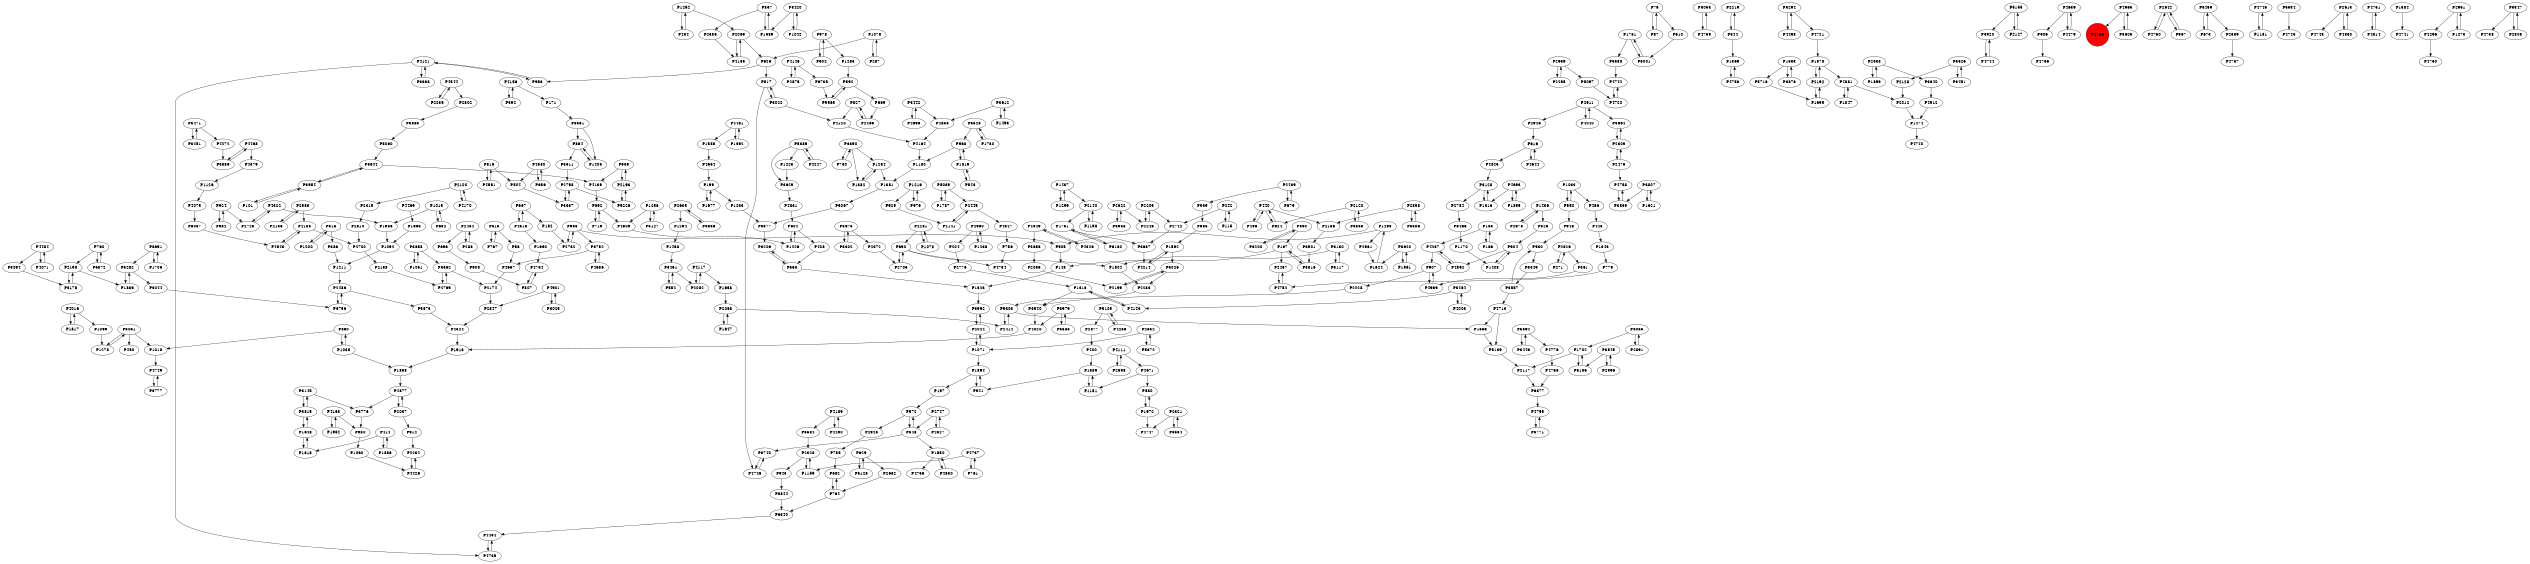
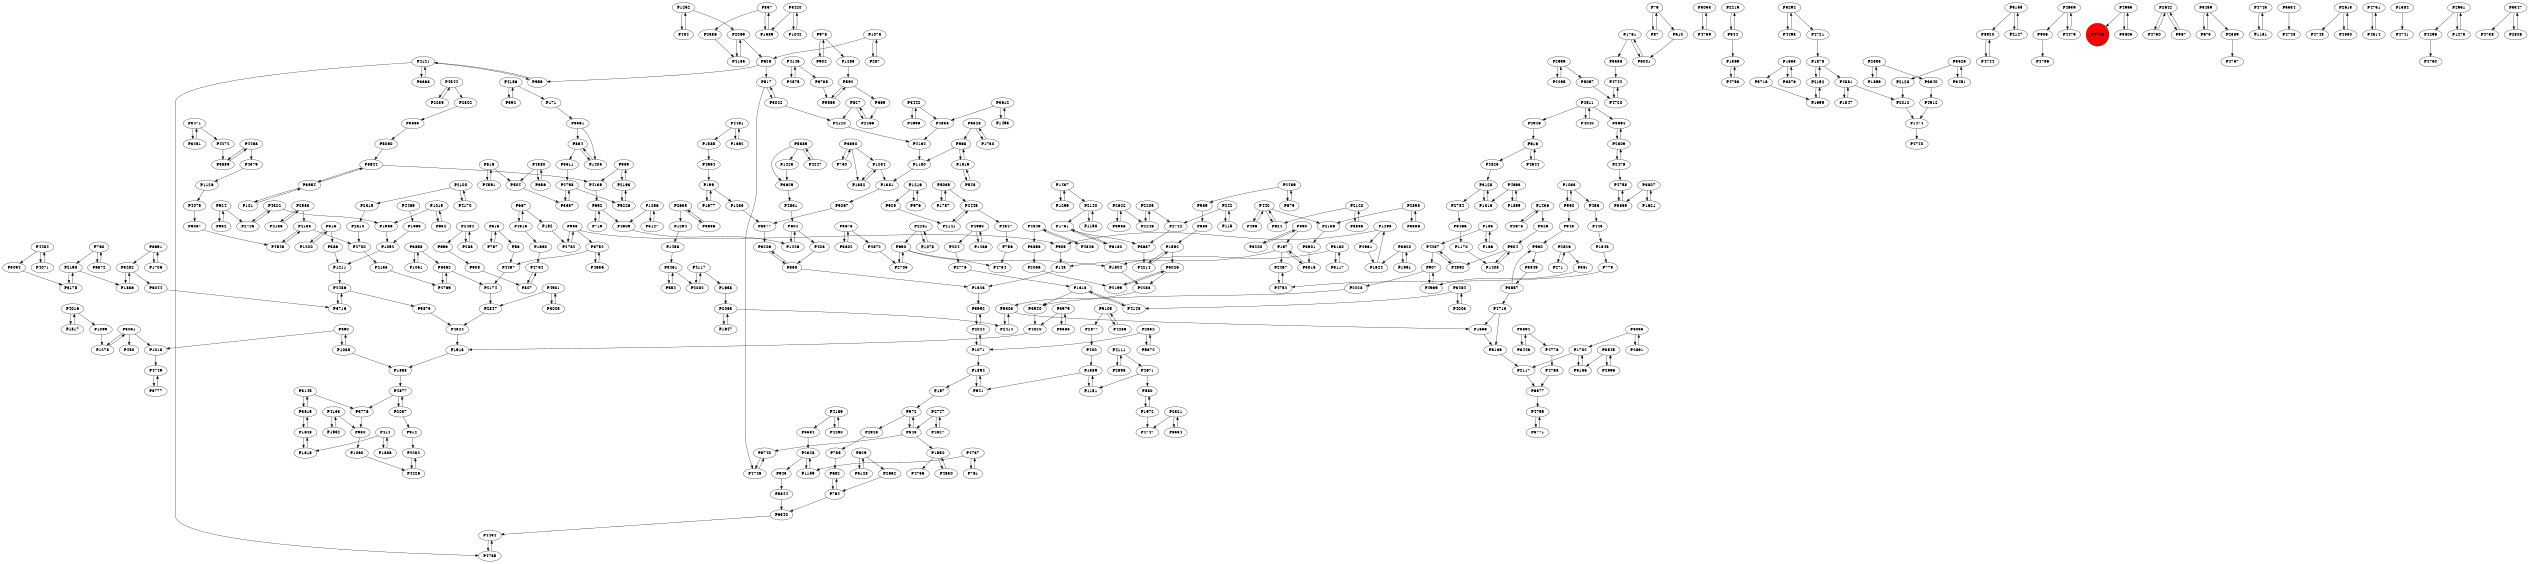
  digraph {
    P3031
    P1278
    P1018
    P450
    P4749
    P5873
    P4524
    P1913
    P1838
    P1211
    P2486
-   P3756
+   P3756 [label=P3716]
    P4133
    P1932
    P980
    P1060
    P3588
    P4742
    P4720
    P517
    P4746
    P3022
    P3740
    P4120
    P807
    P4754
    P2928
    P785
    P682
    P764
    P3053
    P4759
    P1256
    P5127
    P4609
    P1226
    P4877
    P2037
    P3776
    P912
    P2232
    P2328
    P1159
    P943
    P5844
    P2219
    P544
    P1369
    P4753
    P3294
    P4498
    P4721
    P1878
    P667
    P182
    P4313
    P2732
    P1690
    P933
    P816
    P4591
    P504
    P3337
    P760
    P2198
    P6372
    P3175
    P1836
    P3282
    P368
    P1323
    P3206
    P3992
    P2024
    P5303
    P1556
    P2414
    P5139
    P2117
    P2802
    P3883
    P5060
    P3644
    P2696
    P3442
    P4858
    P4164
    P4426
    P4468
    P4379
    P3889
    P1126
    P4075
    P4143
    P1313
    P3940
    P4020
    P1702
    P5186
    P6377
    P3777
    P1731
    P3687
    P6130
    P4214
    P1592
    P1071
    P1894
    P1437
    P2140
    P1259
    P1198
    P2961
    P1624
    P1293
    P905
    P3130
    P1804
    P3117
    P2283
    P4654
    P199
    P1677
    P1233
    P3377
    P3044
    P2798
    P5226
    P3958
    P2622
    P2246
    P2205
    P6057
    P4543
    P4185
    P2327
    P2747
    P348
    P572
    P1550
    P939
    P2193
    P4139
    P692
    P242
    P2742
    P115
    P907
    P2228
    P4969
    P167
    P148
    P2467
    P3816
    P4752
    P604
    P408
    P4776
    P4768
    P4755
    P3691
    P1706
    P3620
    P1961
    P779
    P5155
    P3920
    P2127
    P4744
    P1252
    P434
    P2069
    P626
    P4135
    P515
    P386
    P1200
    P2141
    P2445
    P4347
    P756
    P4639
    P906
    P4479
    P4736
    P4733 [fillcolor=red shape=circle style=filled]
    P4965
    P3605
    P3954
    P101
    P592
    P5565
    P669
    P2466
    P1234
    P1381
    P1382
    P5067
    P2700
    P2158
    P2769
    P3362
    P4825
    P3128
    P1316
    P2784
    P6466
    P4734
    P3658
    P1051
    P2174
    P2847
    P1033
    P466
    P550
    P443
    P948
    P1343
    P4349
    P3656
    P4326
    P2056
    P2199
    P4544
    P2235
    P696
    P908
    P3302
    P3675
    P2372
    P2705
    P197
    P941
    P2295
    P2939
    P5097
    P5026
    P3461
    P552
    P2082
    P4117
    P1092
    P5039
    P1787
    P2642
    P4760
    P967
    P3526
    P2128
    P3451
    P2012
    P1474
    P3528
    P968
    P1730
    P1819
    P1180
    P543
    P1216
    P976
    P925
    P3464
    P4003
    P4237
    P4892
    P1389
    P1151
    P2439
    P539
    P679
    P683
    P2321
    P4747
    P3334
    P4189
    P3584
    P4290
    P956
    P4121
    P690
    P2339
    P4757
    P4745
    P1131
    P827
    P440
    P496
    P624
    P2186
    P3901
    P1963
    P4469
    P4850
    P4756
    P6340
    P4434
    P4735
    P414
    P1318
    P1886
    P1648
    P3815
    P924
    P2723
    P982
    P4322
    P1956
    P3771
    P3664
    P2309
    P2476
    P4758
    P1493
    P3612
    P361
    P3752
    P4686
-   P4467 [label=P4667]
+   P4467
    P1658
    P2068
    P2192
    P4881
    P1695
    P1847
    P4737
    P761
    P2532
    P5372
    P2120
    P3833
    P3545
    P2996
    P4256
    P5105
    P2877
    P400
    P1647
    P864
    P5511
    P1405
    P2511
    P4040
    P2946
    P616
    P1099
    P5716
    P526
    P904
    P1408
    P3094
    P390
    P3200
    P5334
    P4743
    P1042
    P3420
    P1589
    P857
    P3557
    P930
    P4713
    P3349
    P860
    P1035
    P3368
    P4481
    P1585
    P1392
    P4484
    P4071
    P2826
    P271
    P2960
    P1236
    P204
    P2776
    P4693
    P1895
    P2635
    P3636
    P1294
    P1468
    P4644
    P3640
    P4912
    P4740
    P2386
    P2613
    P4748
    P4830
    P3839
    P629
    P2632
    P5128
    P719
    P4751
    P4314
    P767
    P315
    P56
    P3251
    P3471
    P4272
    P1223
    P3629
    P4831
    P3979
    P3585
    P1751
    P5001
    P4170
    P2100
    P2315
    P2810
    P1436
    P2678
    P3594
    P3446
    P902
    P978
    P1285
    P2156
    P2983
    P87
    P76
    P610
    P6735
    P2898
    P3386
    P580
    P1972
    P288
    P2434
    P1817
    P4016
    P3807
    P1621
    P3390
    P730
    P171
    P3561
    P1584
    P4741
    P5389
    P4247
    P392
    P4156
    P4296
    P4750
    P2951
    P1273
    P1533
    P3876
    P153
    P166
    P3035
    P2891
    P673
    P3469
    P1073
    P287
    P3145
    P632
    P1015
    P2281
    P1078
    P4146
    P2875
    P1170
    P4111
    P2698
    P4671
    P4580
    P656
    P3025
    P4901
    P1899
    P2338
    P3347
    P4738
    P2808
    P3031 -> P1278
    P3031 -> P1018
    P3031 -> P450
    P1278 -> P3031
    P1018 -> P4749
    P4749 -> P3777
    P5873 -> P4524
    P4524 -> P1913
    P1913 -> P1838
    P1838 -> P4877
    P1211 -> P2486
    P2486 -> P5873
    P2486 -> P3756
    P3756 -> P2486
    P4133 -> P1932
    P4133 -> P980
    P1932 -> P4133
    P980 -> P1060
    P1060 -> P4426
    P3588 -> P4742
    P4742 -> P4720
    P4720 -> P4742
    P517 -> P4746
    P517 -> P3022
    P4746 -> P3740
    P3022 -> P517
    P3022 -> P4120
    P3740 -> P4746
    P4120 -> P4164
    P807 -> P4754
    P4754 -> P807
    P2928 -> P785
    P785 -> P682
    P682 -> P764
    P764 -> P682
    P764 -> P6340
    P3053 -> P4759
    P4759 -> P3053
    P1256 -> P5127
    P1256 -> P4609
    P5127 -> P1256
    P4609 -> P1226
    P1226 -> P604
    P4877 -> P2037
    P4877 -> P3776
    P2037 -> P4877
    P2037 -> P912
    P3776 -> P980
    P912 -> P2232
    P2232 -> P4426
    P2328 -> P1159
    P2328 -> P943
    P1159 -> P2328
    P943 -> P5844
    P5844 -> P6340
    P2219 -> P544
    P544 -> P2219
    P544 -> P1369
    P1369 -> P4753
    P4753 -> P1369
    P3294 -> P4498
    P3294 -> P4721
    P4498 -> P3294
    P4721 -> P1878
    P1878 -> P2192
    P1878 -> P4881
    P667 -> P182
    P667 -> P4313
    P182 -> P2732
    P4313 -> P667
    P4313 -> P1690
    P2732 -> P933
    P1690 -> P4754
    P933 -> P2732
    P933 -> P905
    P933 -> P3752
    P816 -> P4591
    P816 -> P504
    P4591 -> P816
    P504 -> P3337
    P3337 -> P2798
    P760 -> P2198
    P760 -> P6372
    P2198 -> P3175
    P2198 -> P1836
    P6372 -> P760
    P3175 -> P2198
    P1836 -> P3282
    P3282 -> P1836
    P3282 -> P3044
    P368 -> P1323
    P368 -> P3206
    P1323 -> P3992
    P3206 -> P368
    P3992 -> P2024
    P2024 -> P3992
    P2024 -> P1071
    P5303 -> P1556
    P5303 -> P2414
    P1556 -> P5139
    P2414 -> P5303
    P5139 -> P2117
    P2117 -> P6377
    P2802 -> P3883
    P3883 -> P5060
    P5060 -> P3644
    P3644 -> P4139
    P3644 -> P3954
    P2696 -> P3442
    P3442 -> P2696
    P3442 -> P4858
    P4858 -> P4164
    P4164 -> P1180
    P4426 -> P2232
    P4468 -> P4379
    P4468 -> P3889
    P4379 -> P1126
    P3889 -> P4468
    P1126 -> P4075
    P4075 -> P6057
    P4143 -> P1313
    P1313 -> P4143
    P1313 -> P3940
    P3940 -> P4020
    P4020 -> P1913
    P1702 -> P2117
    P1702 -> P5186
    P5186 -> P1702
    P6377 -> P4755
    P3777 -> P4749
    P1731 -> P3687
    P1731 -> P6130
    P3687 -> P4214
    P6130 -> P1731
    P4214 -> P1592
    P1592 -> P4214
    P1592 -> P5026
    P1071 -> P2024
    P1071 -> P1894
    P1894 -> P197
    P1894 -> P941
    P1437 -> P2140
    P1437 -> P1259
    P2140 -> P1731
    P2140 -> P1198
    P1259 -> P1437
    P1198 -> P2140
    P2961 -> P1624
    P1624 -> P1293
    P1293 -> P2961
    P1293 -> P905
    P905 -> P148
    P3130 -> P1804
    P3130 -> P3117
    P1804 -> P2283
    P3117 -> P3130
    P2283 -> P5303
    P4654 -> P199
    P199 -> P1677
    P199 -> P1233
    P1677 -> P199
    P1233 -> P3377
    P3377 -> P3206
    P3044 -> P3756
    P2798 -> P3337
    P2798 -> P5226
    P5226 -> P2193
    P3958 -> P2622
    P2622 -> P3958
    P2622 -> P2246
    P2246 -> P2205
    P2205 -> P2246
    P2205 -> P2742
    P6057 -> P4543
    P4543 -> P4185
    P4185 -> P4543
    P4185 -> P2700
    P2327 -> P2747
    P2747 -> P2327
    P2747 -> P348
    P348 -> P3740
    P348 -> P572
    P348 -> P1550
    P572 -> P2928
    P572 -> P348
    P1550 -> P4850
    P1550 -> P4756
    P939 -> P2193
    P939 -> P4139
    P2193 -> P5226
    P2193 -> P939
    P4139 -> P692
    P692 -> P4609
    P692 -> P719
    P242 -> P2742
    P242 -> P115
    P2742 -> P3687
    P115 -> P242
    P907 -> P2228
    P907 -> P4969
    P2228 -> P3940
    P4969 -> P907
    P167 -> P148
    P167 -> P2467
    P167 -> P3816
    P148 -> P1323
    P2467 -> P4752
    P3816 -> P167
    P4752 -> P2467
    P604 -> P1226
    P604 -> P408
    P408 -> P368
    P4776 -> P4768
    P4768 -> P6377
    P4755 -> P3771
    P3691 -> P3282
    P3691 -> P1706
    P1706 -> P3691
    P3620 -> P1624
    P3620 -> P1961
    P1961 -> P3620
    P779 -> P4752
    P5155 -> P3920
    P5155 -> P2127
    P3920 -> P4744
    P2127 -> P5155
    P4744 -> P3920
    P1252 -> P434
    P1252 -> P2069
    P434 -> P1252
    P2069 -> P626
    P2069 -> P4135
    P626 -> P517
    P626 -> P956
    P4135 -> P2069
    P515 -> P386
    P515 -> P1200
    P386 -> P1211
    P1200 -> P515
    P2141 -> P2445
    P2445 -> P2141
    P2445 -> P4347
    P4347 -> P756
    P756 -> P4734
    P4639 -> P906
    P4639 -> P4479
    P906 -> P4736
    P4479 -> P4639
    P4965 -> P4733
    P4965 -> P3605
    P3605 -> P4965
    P3954 -> P3644
    P3954 -> P101
    P101 -> P3954
    P592 -> P5565
    P592 -> P669
    P5565 -> P592
    P669 -> P2466
    P2466 -> P827
    P1234 -> P1381
    P1234 -> P1382
    P1381 -> P5067
    P1382 -> P1234
    P5067 -> P3377
    P2700 -> P2158
    P2158 -> P2769
    P2769 -> P3362
    P3362 -> P2769
    P3362 -> P2174
    P4825 -> P3128
    P3128 -> P1316
    P3128 -> P2784
    P1316 -> P3128
    P2784 -> P6466
    P6466 -> P1170
    P3658 -> P3362
    P3658 -> P1051
    P1051 -> P3658
    P2174 -> P2847
    P2847 -> P4524
    P1033 -> P466
    P1033 -> P550
    P466 -> P443
    P550 -> P1033
    P550 -> P948
    P443 -> P1343
    P948 -> P930
    P1343 -> P779
    P4349 -> P3656
    P4349 -> P4326
    P3656 -> P2056
    P4326 -> P4349
    P2056 -> P2199
    P2199 -> P5026
    P4544 -> P2802
    P4544 -> P2235
    P2235 -> P4544
    P696 -> P908
    P908 -> P807
    P3302 -> P3675
    P3675 -> P3302
    P3675 -> P2372
    P2372 -> P2705
    P2705 -> P690
    P197 -> P572
    P941 -> P1894
    P2295 -> P2939
    P2939 -> P2295
    P2939 -> P5097
    P5097 -> P4720
    P5026 -> P2283
    P5026 -> P2199
    P3461 -> P552
    P3461 -> P2082
    P552 -> P3461
    P2082 -> P4117
    P4117 -> P2082
    P4117 -> P1658
    P1092 -> P1211
    P5039 -> P2445
    P5039 -> P1787
    P1787 -> P5039
    P2642 -> P4760
    P2642 -> P967
    P4760 -> P2642
    P967 -> P2642
    P3526 -> P2128
    P3526 -> P3451
    P2128 -> P2012
    P3451 -> P3526
    P2012 -> P1474
    P1474 -> P4740
    P3528 -> P968
    P3528 -> P1730
    P968 -> P1819
    P968 -> P1180
    P1730 -> P3528
    P1819 -> P968
    P1819 -> P543
    P1180 -> P1381
    P543 -> P1819
    P1216 -> P976
    P1216 -> P925
    P976 -> P1216
    P925 -> P2141
    P3464 -> P4143
    P3464 -> P4003
    P4003 -> P3464
    P4237 -> P907
    P4237 -> P4892
    P4892 -> P4237
    P1389 -> P941
    P1389 -> P1151
    P1151 -> P1389
    P2439 -> P539
    P2439 -> P679
    P539 -> P683
    P679 -> P2439
    P683 -> P1592
    P2321 -> P4747
    P2321 -> P3334
    P3334 -> P2321
    P4189 -> P3584
    P4189 -> P4290
    P3584 -> P2328
    P4290 -> P4189
    P956 -> P4121
    P4121 -> P956
    P4121 -> P4735
    P4121 -> P3368
    P690 -> P1804
    P690 -> P4734
    P690 -> P2705
    P2339 -> P4757
    P4745 -> P1131
    P1131 -> P4745
    P827 -> P4120
    P827 -> P2466
    P440 -> P496
    P440 -> P624
    P440 -> P2186
    P496 -> P440
    P624 -> P440
    P2186 -> P3901
    P3901 -> P3816
    P1963 -> P1092
    P4469 -> P1963
    P4850 -> P1550
    P6340 -> P4434
    P4434 -> P4735
    P4735 -> P4434
    P414 -> P1318
    P414 -> P1886
    P1318 -> P1648
    P1886 -> P414
    P1648 -> P1318
    P1648 -> P3815
    P3815 -> P1648
    P3815 -> P3145
    P924 -> P2723
    P924 -> P982
    P2723 -> P4322
    P982 -> P924
    P4322 -> P2723
    P4322 -> P1956
    P1956 -> P1092
    P3771 -> P4755
    P3664 -> P2309
    P2309 -> P3664
    P2309 -> P2476
    P2476 -> P2309
    P2476 -> P4758
    P4758 -> P3839
    P1493 -> P3612
    P3612 -> P4858
    P3612 -> P1493
    P361 -> P4969
    P3752 -> P4686
    P3752 -> P4467
    P4686 -> P3752
    P4467 -> P2174
    P1658 -> P2068
    P2068 -> P2414
    P2068 -> P1647
    P2192 -> P1878
    P2192 -> P1695
    P4881 -> P2012
    P4881 -> P1847
    P1695 -> P2192
    P1847 -> P4881
    P4737 -> P1159
    P4737 -> P761
    P761 -> P4737
    P2532 -> P1071
    P2532 -> P5372
    P5372 -> P2532
    P2120 -> P624
    P2120 -> P3833
    P3833 -> P2120
    P3545 -> P5186
    P3545 -> P2996
    P2996 -> P3545
    P4256 -> P5105
    P5105 -> P4256
    P5105 -> P2877
    P2877 -> P400
    P400 -> P1389
    P1647 -> P2068
    P864 -> P5511
    P864 -> P1405
    P5511 -> P2798
    P1405 -> P864
    P2511 -> P3664
    P2511 -> P4040
    P2511 -> P2946
    P4040 -> P2511
    P2946 -> P616
    P616 -> P4825
    P616 -> P4644
    P1099 -> P1278
    P5716 -> P1695
    P526 -> P904
    P904 -> P4892
    P904 -> P1408
    P1408 -> P904
    P3094 -> P3175
    P390 -> P167
    P390 -> P3200
    P3200 -> P390
    P5334 -> P4743
    P1042 -> P3420
    P3420 -> P1042
    P3420 -> P1589
    P1589 -> P857
    P857 -> P1589
    P857 -> P2386
    P3557 -> P930
    P3557 -> P4713
    P930 -> P3349
    P4713 -> P1556
    P4713 -> P5139
    P3349 -> P3557
    P860 -> P1018
    P860 -> P1035
    P1035 -> P1838
    P1035 -> P860
    P3368 -> P4121
    P4481 -> P1585
    P4481 -> P1392
    P1585 -> P4654
    P1392 -> P4481
    P4484 -> P3094
    P4484 -> P4071
    P4071 -> P4484
    P2826 -> P361
    P2826 -> P271
    P271 -> P2826
    P2960 -> P1236
    P2960 -> P204
    P1236 -> P2960
    P204 -> P2776
    P2776 -> P1313
    P4693 -> P1316
    P4693 -> P1895
    P1895 -> P4693
    P2635 -> P3636
    P2635 -> P1294
    P3636 -> P2635
    P1294 -> P1468
    P1468 -> P3461
    P4644 -> P616
    P3640 -> P4912
    P4912 -> P1474
    P2386 -> P4135
    P2613 -> P4748
    P2613 -> P4830
    P4830 -> P2613
    P3839 -> P4758
    P629 -> P2632
    P629 -> P5128
    P2632 -> P764
    P5128 -> P629
    P719 -> P692
    P4751 -> P4314
    P4314 -> P4751
    P767 -> P315
    P315 -> P767
    P315 -> P56
    P56 -> P4467
    P3251 -> P3471
    P3471 -> P3251
    P3471 -> P4272
    P4272 -> P3889
    P1223 -> P3629
    P3629 -> P4831
    P4831 -> P604
    P3979 -> P4020
    P3979 -> P3585
    P3585 -> P3979
    P1751 -> P3588
    P1751 -> P5001
    P5001 -> P1751
    P4170 -> P2100
    P2100 -> P4170
    P2100 -> P2315
    P2315 -> P2810
    P2810 -> P2700
    P1436 -> P526
    P1436 -> P2678
    P2678 -> P1436
    P3594 -> P4776
    P3594 -> P3446
    P3446 -> P3594
    P902 -> P978
    P978 -> P902
    P978 -> P1285
    P1285 -> P592
    P2156 -> P2983
    P2983 -> P4185
    P2983 -> P2156
    P87 -> P76
    P76 -> P87
    P76 -> P610
    P610 -> P5001
    P6735 -> P5565
    P2898 -> P2186
    P2898 -> P3386
    P3386 -> P2898
    P580 -> P1972
    P1972 -> P4747
    P1972 -> P580
    P288 -> P2434
    P2434 -> P696
    P2434 -> P288
    P1817 -> P4016
    P4016 -> P1099
    P4016 -> P1817
    P3807 -> P3839
    P3807 -> P1621
    P1621 -> P3807
    P3390 -> P1234
    P3390 -> P1382
    P3390 -> P730
    P730 -> P3390
    P171 -> P3561
    P3561 -> P864
    P3561 -> P1405
    P1584 -> P4741
    P5389 -> P1223
    P5389 -> P3629
    P5389 -> P4247
    P4247 -> P5389
    P392 -> P4156
    P4156 -> P171
    P4156 -> P392
    P4296 -> P4750
    P2951 -> P4296
    P2951 -> P1273
    P1273 -> P2951
    P1533 -> P5716
    P1533 -> P3876
    P3876 -> P1533
    P153 -> P4237
    P153 -> P166
    P166 -> P153
    P3035 -> P1702
    P3035 -> P2891
    P2891 -> P3035
    P673 -> P3469
    P3469 -> P2339
    P3469 -> P673
    P1073 -> P626
    P1073 -> P287
    P287 -> P1073
    P3145 -> P3776
    P3145 -> P3815
    P632 -> P1015
    P1015 -> P1956
    P1015 -> P632
    P2281 -> P690
    P2281 -> P1078
    P1078 -> P2281
    P4146 -> P6735
    P4146 -> P2875
    P2875 -> P4146
    P1170 -> P1408
    P4111 -> P2698
    P4111 -> P4671
    P2698 -> P4111
    P4671 -> P1151
    P4671 -> P580
    P4580 -> P504
    P4580 -> P656
    P656 -> P4580
    P3025 -> P4901
    P4901 -> P2847
    P4901 -> P3025
    P1899 -> P2338
    P2338 -> P3640
    P2338 -> P1899
    P3347 -> P4738
    P3347 -> P2808
    P2808 -> P3347
  }
